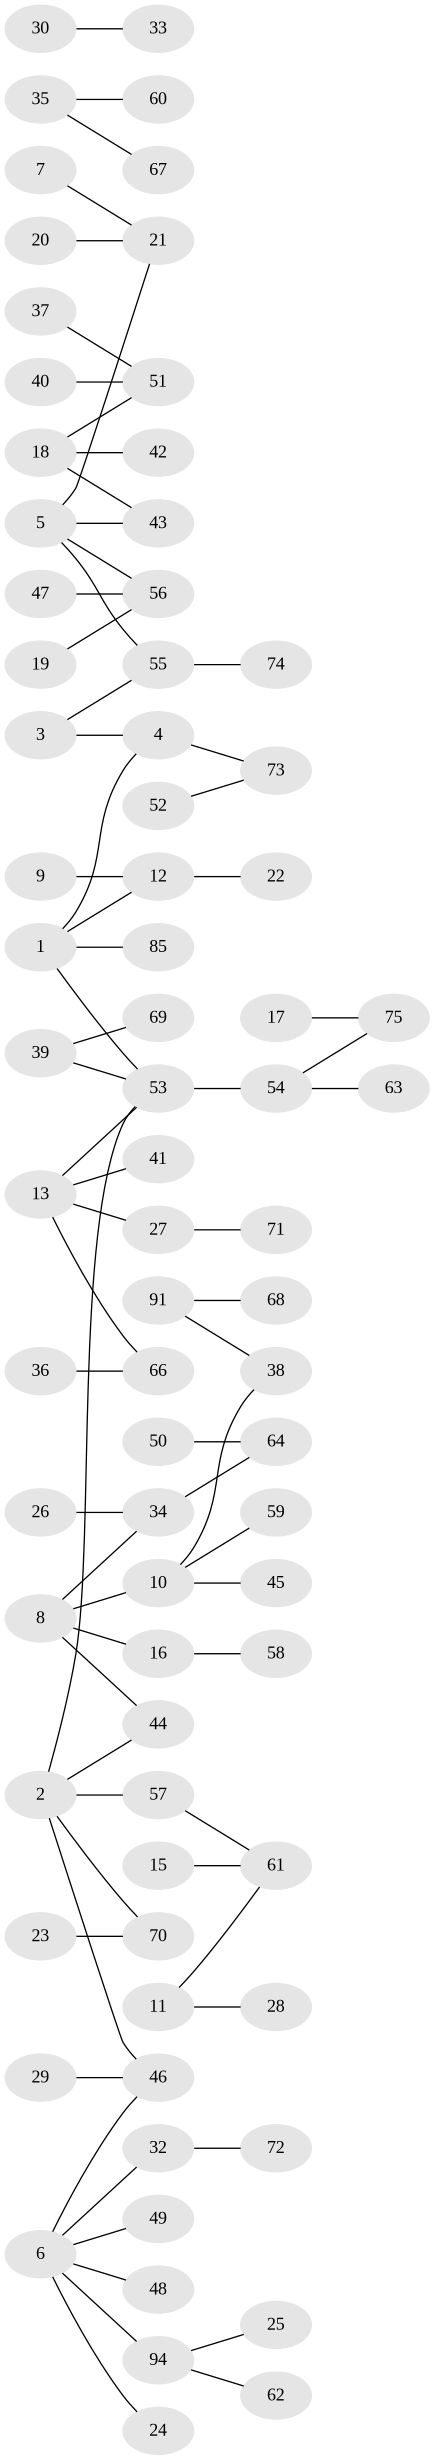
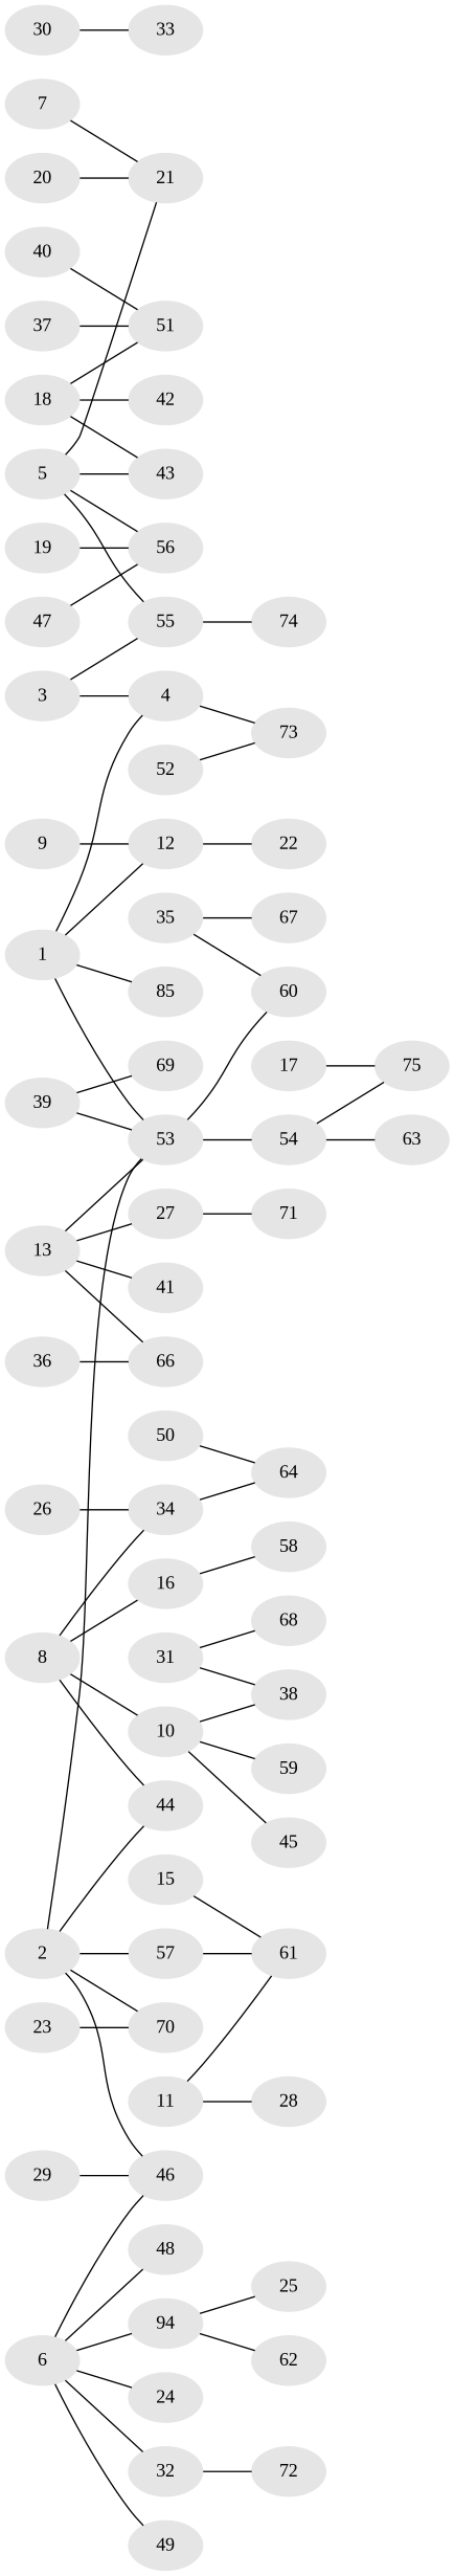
  graph {
    fontname="Liberation Serif"
    rankdir=LR
    node [color=gray90 fontname="Liberation Serif" style=filled]
    edge [fontname="Liberation Serif" weight=1.0]
    1
    4
    12
    53
    n5 [label=85]
    73
    22
    60
    54
    2
    44
    46
    57
    70
    61
    3
    55
    74
    5
    21
    43
    56
    6
    n24 [label=94]
    24
    32
    48
    49
    25
    62
    72
    7
    8
    10
    16
    34
    38
    45
    59
    58
    64
    9
    11
    28
    13
    27
    41
    66
    71
    15
    30
    33
    17
    75
    18
    42
    51
    19
    20
    23
    26
    29
-   31 [label=91]
+   31
    68
    35
    67
    36
    37
    39
    69
    40
    47
    50
    52
    63
    1 -- 4
    1 -- 12
    1 -- 53
    1 -- n5
    4 -- 73
    12 -- 22
+   53 -- 60
    53 -- 54
    54 -- 75
    54 -- 63
    2 -- 53
    2 -- 44
    2 -- 46
    2 -- 57
    2 -- 70
    57 -- 61
    3 -- 4
    3 -- 55
    55 -- 74
    5 -- 55
    5 -- 21
    5 -- 43
    5 -- 56
    6 -- 46
    6 -- n24
    6 -- 24
    6 -- 32
    6 -- 48
    6 -- 49
    n24 -- 25
    n24 -- 62
    32 -- 72
    7 -- 21
    8 -- 44
    8 -- 10
    8 -- 16
    8 -- 34
    10 -- 38
    10 -- 45
    10 -- 59
    16 -- 58
    34 -- 64
    9 -- 12
    11 -- 61
    11 -- 28
    13 -- 53
    13 -- 27
    13 -- 41
    13 -- 66
    27 -- 71
    15 -- 61
    30 -- 33
    17 -- 75
    18 -- 43
    18 -- 42
    18 -- 51
    19 -- 56
    20 -- 21
    23 -- 70
    26 -- 34
    29 -- 46
    31 -- 38
    31 -- 68
    35 -- 60
    35 -- 67
    36 -- 66
    37 -- 51
    39 -- 53
    39 -- 69
    40 -- 51
    47 -- 56
    50 -- 64
    52 -- 73
  }
